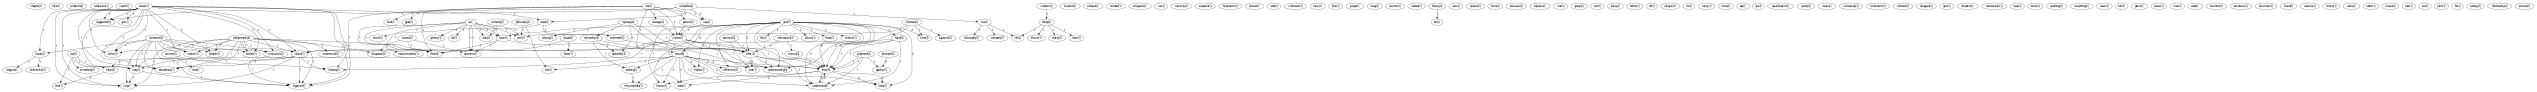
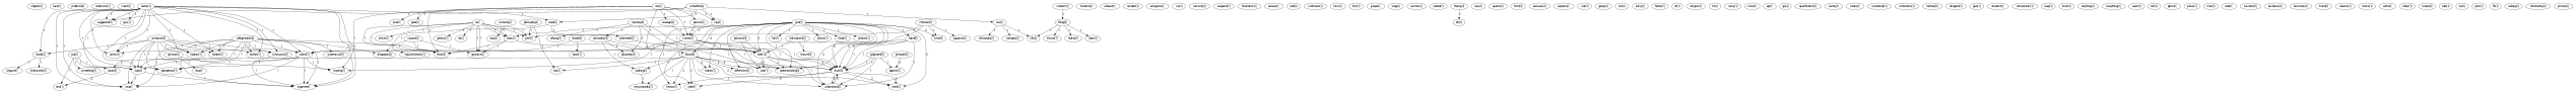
  digraph {
    fontname=Roboto
    node [fontname=Roboto]
    edge [fontname=Roboto]
    n1 [label="chapter(1)"]
    n2 [label="face(1)"]
    n3 [label="problem(2)"]
    n4 [label="relativism(1)"]
    n5 [label="count(1)"]
    n6 [label="opinion(2)"]
    n7 [label="reading(1)"]
    n8 [label="stop(1)"]
    n9 [label="isn(2)"]
    n10 [label="person(2)"]
    n11 [label="average(2)"]
    n12 [label="lay(2)"]
    n13 [label="know(8)"]
    n14 [label="level(1)"]
    n15 [label="comes(3)"]
    n16 [label="grad(1)"]
    n17 [label="value(3)"]
    n18 [label="trust(5)"]
    n19 [label="understand(5)"]
    n20 [label="makes(1)"]
    n21 [label="difference(2)"]
    n22 [label="knows(1)"]
    n23 [label="order(1)"]
    n24 [label="need(1)"]
    n25 [label="ran(2)"]
    n26 [label="walking(1)"]
    n27 [label="encyclopedia(1)"]
    n28 [label="called(1)"]
    n29 [label="faith(12)"]
    n30 [label="understanding(3)"]
    n31 [label="end(1)"]
    n32 [label="way(2)"]
    n33 [label="loop(1)"]
    n34 [label="argument(1)"]
    n35 [label="paraphrase(1)"]
    n36 [label="year(1)"]
    n37 [label="freedom(2)"]
    n38 [label="exhaust(1)"]
    n39 [label="put(1)"]
    n40 [label="something(1)"]
    n41 [label="number(1)"]
    n42 [label="arrogance(1)"]
    n43 [label="live(1)"]
    n44 [label="someone(2)"]
    n45 [label="leads(2)"]
    n46 [label="explain(1)"]
    n47 [label="ramble(1)"]
    n48 [label="conclusion(2)"]
    n49 [label="bother(1)"]
    n50 [label="writes(1)"]
    n51 [label="irrationality(1)"]
    n52 [label="anguish(1)"]
    n53 [label="curiosity(1)"]
    n54 [label="mystery(6)"]
    n55 [label="whying(1)"]
    n56 [label="rationality(4)"]
    n57 [label="absurdity(3)"]
    n58 [label="hand(5)"]
    n59 [label="suspend(1)"]
    n60 [label="frustration(1)"]
    n61 [label="answer(1)"]
    n62 [label="add(1)"]
    n63 [label="continues(1)"]
    n64 [label="misc(1)"]
    n65 [label="caused(1)"]
    n66 [label="inquisitiveness(1)"]
    n67 [label="question(1)"]
    n68 [label="think(3)"]
    n69 [label="foot(1)"]
    n70 [label="thing(2)"]
    n71 [label="lesson(1)"]
    n72 [label="reality(1)"]
    n73 [label="learn(1)"]
    n74 [label="life(2)"]
    n75 [label="condem(1)"]
    n76 [label="gospel(1)"]
    n77 [label="re(1)"]
    n78 [label="article(1)"]
    n79 [label="geneva(1)"]
    n80 [label="nd(1)"]
    n81 [label="edu(2)"]
    n82 [label="back(1)"]
    n83 [label="prof(1)"]
    n84 [label="judgment(3)"]
    n85 [label="applies(1)"]
    n86 [label="snag(1)"]
    n87 [label="siemon(1)"]
    n88 [label="stated(1)"]
    n89 [label="theory(2)"]
    n90 [label="bit(1)"]
    n91 [label="god(7)"]
    n92 [label="fall(1)"]
    n93 [label="allows(1)"]
    n94 [label="head(1)"]
    n95 [label="window(1)"]
    n96 [label="time(5)"]
    n97 [label="saw(1)"]
    n98 [label="quarrel(1)"]
    n99 [label="schaeffer(4)"]
    n100 [label="read(2)"]
    n101 [label="one(1)"]
    n102 [label="suggested(1)"]
    n103 [label="statement(2)"]
    n104 [label="disappear(2)"]
    n105 [label="philosophy(1)"]
    n106 [label="company(1)"]
    n107 [label="base(1)"]
    n108 [label="philosphy(2)"]
    n109 [label="form(2)"]
    n110 [label="pressure(1)"]
    n111 [label="rexlex(1)"]
    n112 [label="gov(1)"]
    n113 [label="explains(1)"]
    n114 [label="look(1)"]
    n115 [label="grasp(1)"]
    n116 [label="fact(1)"]
    n117 [label="kilroy(1)"]
    n118 [label="practice(3)"]
    n119 [label="father(1)"]
    n120 [label="dr(1)"]
    n121 [label="religion(1)"]
    n122 [label="mr(1)"]
    n123 [label="nancy(1)"]
    n124 [label="wittgenstein(4)"]
    n125 [label="understood(1)"]
    n126 [label="none(1)"]
    n127 [label="rationalism(2)"]
    n128 [label="reason(3)"]
    n129 [label="apr(1)"]
    n130 [label="go(2)"]
    n131 [label="qualification(1)"]
    n132 [label="doubt(2)"]
    n133 [label="xianity(1)"]
    n134 [label="means(1)"]
    n135 [label="somebody(1)"]
    n136 [label="contention(1)"]
    n137 [label="michael(1)"]
    n138 [label="dropped(1)"]
    n139 [label="give(1)"]
    n140 [label="situation(1)"]
    n141 [label="rationalistic(1)"]
    n142 [label="certainty(2)"]
    n143 [label="leap(1)"]
    n144 [label="book(1)"]
    n145 [label="anything(1)"]
    n146 [label="everything(1)"]
    n147 [label="wasn(1)"]
    n148 [label="tell(1)"]
    n149 [label="gboro(1)"]
    n150 [label="place(1)"]
    n151 [label="man(1)"]
    n152 [label="walk(1)"]
    n153 [label="scientist(1)"]
    n154 [label="produces(1)"]
    n155 [label="becomes(1)"]
    n156 [label="friend(1)"]
    n157 [label="balance(1)"]
    n158 [label="notice(1)"]
    n159 [label="principle(2)"]
    n160 [label="sartre(1)"]
    n161 [label="latter(1)"]
    n162 [label="rowan(2)"]
    n163 [label="talk(1)"]
    n164 [label="christian(3)"]
    n165 [label="supports(1)"]
    n166 [label="rex(1)"]
    n167 [label="john(1)"]
    n168 [label="fill(1)"]
    n169 [label="ludwig(1)"]
    n170 [label="christianity(2)"]
    n171 [label="provine(1)"]
    n6 -> n7 [label=1]
    n6 -> n8 [label=1]
    n9 -> n7 [label=1]
    n9 -> n10 [label=1]
    n9 -> n11 [label=1]
    n9 -> n12 [label=1]
    n9 -> n13 [label=1]
    n9 -> n14 [label=1]
    n9 -> n15 [label=1]
    n9 -> n16 [label=1]
    n10 -> n15 [label=1]
    n11 -> n15 [label=1]
    n12 -> n15 [label=1]
    n13 -> n17 [label=2]
    n13 -> n18 [label=5]
    n13 -> n18 [label=5]
    n13 -> n19 [label=1]
    n13 -> n20 [label=2]
    n13 -> n21 [label=2]
    n13 -> n22 [label=2]
    n13 -> n23 [label=2]
    n13 -> n24 [label=2]
    n13 -> n25 [label=1]
    n13 -> n26 [label=1]
    n13 -> n27 [label=1]
    n15 -> n7 [label=1]
    n15 -> n18 [label=1]
    n15 -> n18 [label=1]
    n15 -> n28 [label=1]
    n15 -> n29 [label=1]
    n15 -> n30 [label=1]
    n17 -> n31 [label=2]
    n18 -> n19 [label=4]
    n18 -> n22 [label=1]
    n18 -> n23 [label=2]
    n18 -> n24 [label=2]
    n18 -> n24 [label=2]
    n19 -> n18 [label=5]
    n26 -> n27 [label=1]
    n28 -> n7 [label=1]
    n28 -> n32 [label=1]
    n28 -> n33 [label=1]
    n28 -> n34 [label=1]
    n28 -> n35 [label=1]
    n29 -> n18 [label=3]
    n29 -> n19 [label=1]
    n29 -> n30 [label=2]
    n29 -> n36 [label=1]
    n32 -> n33 [label=1]
    n32 -> n34 [label=1]
    n39 -> n17 [label=1]
    n39 -> n31 [label=1]
    n39 -> n32 [label=1]
    n39 -> n40 [label=1]
    n44 -> n28 [label=1]
    n44 -> n32 [label=1]
    n44 -> n33 [label=1]
    n44 -> n34 [label=1]
    n44 -> n35 [label=1]
    n44 -> n45 [label=1]
    n44 -> n46 [label=1]
    n44 -> n47 [label=1]
    n44 -> n48 [label=1]
    n44 -> n49 [label=1]
    n44 -> n50 [label=1]
    n45 -> n51 [label=1]
    n45 -> n52 [label=1]
    n48 -> n34 [label=1]
    n54 -> n29 [label=1]
    n54 -> n36 [label=1]
    n54 -> n55 [label=1]
    n54 -> n56 [label=1]
    n54 -> n57 [label=3]
    n56 -> n26 [label=1]
    n56 -> n29 [label=2]
    n56 -> n57 [label=2]
    n58 -> n18 [label=1]
    n58 -> n18 [label=1]
    n58 -> n19 [label=1]
    n58 -> n28 [label=2]
    n65 -> n66 [label=1]
    n65 -> n67 [label=1]
    n65 -> n68 [label=1]
    n70 -> n71 [label=1]
    n70 -> n72 [label=1]
    n70 -> n73 [label=1]
    n70 -> n74 [label=1]
    n75 -> n70 [label=1]
    n77 -> n67 [label=1]
    n77 -> n67 [label=1]
    n77 -> n68 [label=1]
    n77 -> n68 [label=1]
    n77 -> n78 [label=1]
    n77 -> n79 [label=1]
    n77 -> n80 [label=1]
-   n77 -> n81 [label=1]
    n77 -> n82 [label=1]
    n77 -> n82 [label=1]
    n77 -> n83 [label=1]
    n77 -> n83 [label=1]
    n82 -> n30 [label=1]
    n82 -> n67 [label=1]
    n82 -> n68 [label=1]
    n84 -> n18 [label=1]
    n84 -> n18 [label=1]
    n84 -> n19 [label=1]
    n84 -> n85 [label=1]
    n89 -> n90 [label=1]
    n91 -> n13 [label=4]
    n91 -> n18 [label=6]
    n91 -> n18 [label=6]
    n91 -> n19 [label=3]
    n91 -> n20 [label=1]
    n91 -> n21 [label=1]
    n91 -> n22 [label=1]
    n91 -> n23 [label=2]
    n91 -> n24 [label=2]
    n91 -> n29 [label=2]
    n91 -> n30 [label=1]
    n91 -> n58 [label=1]
    n91 -> n82 [label=1]
    n91 -> n92 [label=1]
    n91 -> n93 [label=1]
    n91 -> n94 [label=1]
    n91 -> n95 [label=1]
    n91 -> n96 [label=2]
    n99 -> n12 [label=1]
    n99 -> n68 [label=1]
    n99 -> n100 [label=1]
    n99 -> n101 [label=1]
    n99 -> n102 [label=1]
    n100 -> n103 [label=1]
    n100 -> n104 [label=1]
    n101 -> n74 [label=1]
    n101 -> n105 [label=1]
    n101 -> n106 [label=1]
    n103 -> n29 [label=1]
    n108 -> n25 [label=1]
    n108 -> n83 [label=1]
    n111 -> n28 [label=1]
    n111 -> n32 [label=1]
    n111 -> n32 [label=1]
    n111 -> n33 [label=1]
    n111 -> n33 [label=1]
    n111 -> n34 [label=1]
    n111 -> n34 [label=1]
    n111 -> n35 [label=1]
    n111 -> n45 [label=1]
    n111 -> n46 [label=1]
    n111 -> n47 [label=1]
    n111 -> n48 [label=1]
    n111 -> n49 [label=1]
    n111 -> n50 [label=1]
    n111 -> n50 [label=1]
    n111 -> n100 [label=1]
    n111 -> n102 [label=1]
    n111 -> n102 [label=1]
    n111 -> n112 [label=1]
    n118 -> n29 [label=1]
    n118 -> n36 [label=1]
    n124 -> n28 [label=1]
    n124 -> n32 [label=1]
    n124 -> n33 [label=1]
    n124 -> n34 [label=1]
    n124 -> n35 [label=1]
    n124 -> n46 [label=1]
    n124 -> n47 [label=1]
    n124 -> n48 [label=1]
    n124 -> n49 [label=1]
    n124 -> n50 [label=1]
    n124 -> n68 [label=1]
    n124 -> n104 [label=2]
    n124 -> n125 [label=1]
    n127 -> n29 [label=1]
    n127 -> n128 [label=1]
    n132 -> n68 [label=1]
    n132 -> n107 [label=1]
    n142 -> n81 [label=1]
    n159 -> n85 [label=5]
    n164 -> n30 [label=2]
    n164 -> n83 [label=1]
    n164 -> n96 [label=1]
    n164 -> n165 [label=1]
  }
